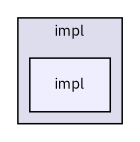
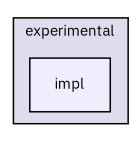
  digraph {
    compound=true
    rankdir=LR
    fontname="IBM Plex Sans"
    n1 [fillcolor="#eeeeff" fontname="IBM Plex Sans" fontsize=10 label=impl pencolor=black shape=box style=filled]
    subgraph cluster_1 {
      bgcolor="#ddddee"
      fontsize=10
-     label=impl
+     label=experimental
      pencolor=black
      n1
    }
  }
